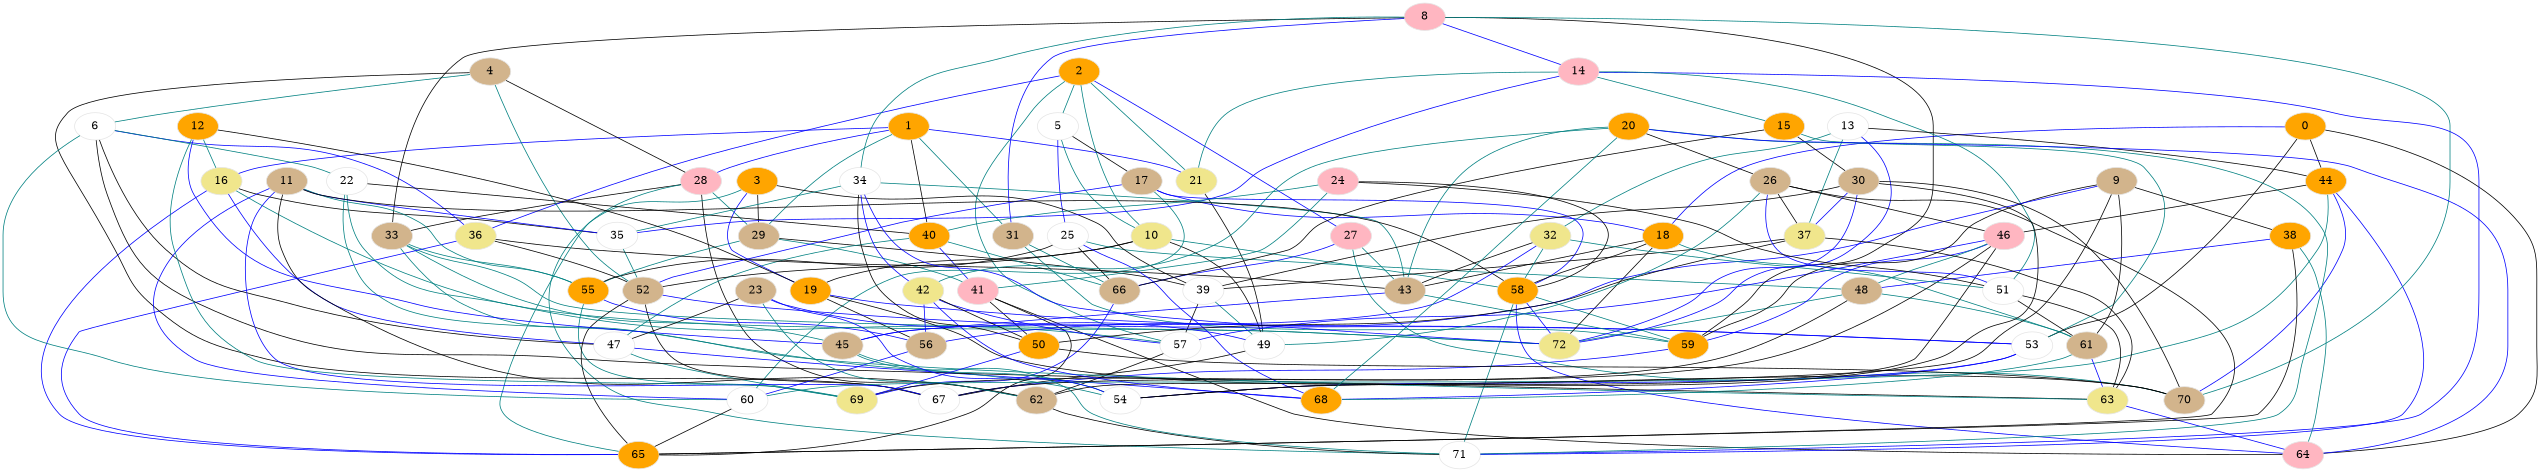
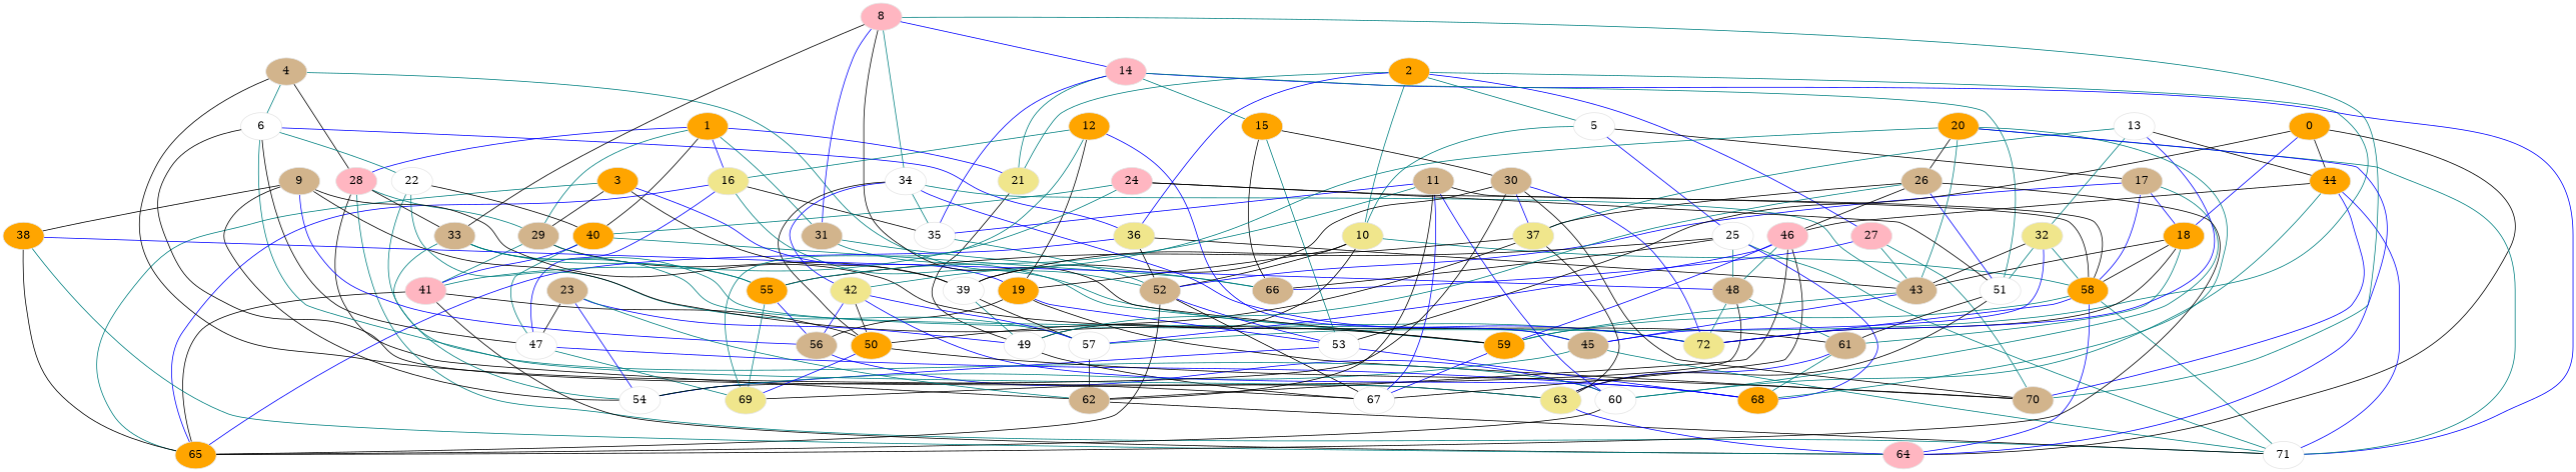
  graph {
    node [color=gray90 fillcolor=tan style=filled]
    edge [color=black weight=1.0]
    1 [fillcolor=orange]
    16 [fillcolor=khaki]
    21 [fillcolor=khaki]
    28 [fillcolor=lightpink]
    29
    31
    40 [fillcolor=orange]
    65 [fillcolor=orange]
    47 [fillcolor=white]
    35 [fillcolor=white]
    72 [fillcolor=khaki]
    49 [fillcolor=white]
    33
    62
    71 [fillcolor=white]
    39 [fillcolor=white]
    55 [fillcolor=orange]
    41 [fillcolor=lightpink]
    59 [fillcolor=orange]
    66
    2 [fillcolor=orange]
    5 [fillcolor=white]
    10 [fillcolor=khaki]
    27 [fillcolor=lightpink]
    36 [fillcolor=khaki]
    57 [fillcolor=white]
    17
    25 [fillcolor=white]
    19 [fillcolor=orange]
    52
    58 [fillcolor=orange]
    70
    43
    3 [fillcolor=orange]
    53 [fillcolor=white]
    56
    4
    6 [fillcolor=white]
    67 [fillcolor=white]
    22 [fillcolor=white]
    60 [fillcolor=white]
    63 [fillcolor=khaki]
    18 [fillcolor=orange]
    68 [fillcolor=orange]
    48
    69 [fillcolor=khaki]
    64 [fillcolor=lightpink]
    n48 [fillcolor=orange label=0]
    44 [fillcolor=orange]
    61
    46 [fillcolor=lightpink]
    54 [fillcolor=white]
    8 [fillcolor=lightpink]
    14 [fillcolor=lightpink]
    34 [fillcolor=white]
    15 [fillcolor=orange]
    51 [fillcolor=white]
    45
    42 [fillcolor=khaki]
    50 [fillcolor=orange]
    9
    38 [fillcolor=orange]
    11
    12 [fillcolor=orange]
    13 [fillcolor=white]
    37 [fillcolor=khaki]
    32 [fillcolor=khaki]
    30
    20 [fillcolor=orange]
    26
    23
    24 [fillcolor=lightpink]
    1 -- 16 [color=blue]
    1 -- 21 [color=blue]
    1 -- 28 [color=blue]
    1 -- 29 [color=teal]
    1 -- 31 [color=teal]
    1 -- 40
    16 -- 65 [color=blue]
    16 -- 47 [color=blue]
    16 -- 35
    16 -- 72 [color=teal]
    21 -- 49
    28 -- 29 [color=teal]
    28 -- 33
    28 -- 62
    28 -- 71 [color=teal]
    29 -- 39
    29 -- 55 [color=teal]
    29 -- 41 [color=teal]
    31 -- 59 [color=teal]
    31 -- 66 [color=teal]
    40 -- 47 [color=teal]
    40 -- 41 [color=blue]
    40 -- 66 [color=teal]
    47 -- 68 [color=blue]
    47 -- 69 [color=teal]
    35 -- 52 [color=teal weight=2.0]
    49 -- 67
    33 -- 72 [color=teal]
    33 -- 55 [color=teal]
    33 -- 54 [color=teal]
    33 -- 45 [color=teal]
    62 -- 71
    39 -- 49 [color=teal]
    39 -- 57
    55 -- 56 [color=blue]
    55 -- 69 [color=teal]
    41 -- 65
    41 -- 64
    41 -- 50
    59 -- 67 [color=blue]
-   66 -- 69 [color=blue]
    2 -- 21 [color=teal]
    2 -- 5 [color=teal]
    2 -- 10 [color=teal]
    2 -- 27 [color=blue]
    2 -- 36 [color=blue]
    2 -- 57 [color=teal]
    5 -- 10 [color=teal]
    5 -- 17
    5 -- 25 [color=blue]
    10 -- 49
    10 -- 19
    10 -- 52
    10 -- 58 [color=teal]
    27 -- 66 [color=blue]
    27 -- 70 [color=teal]
    27 -- 43 [color=teal]
    36 -- 65 [color=blue]
    36 -- 52 [weight=2.0]
    36 -- 43
    57 -- 62
    17 -- 52 [color=blue]
    17 -- 58 [color=blue]
    17 -- 60 [color=teal]
    17 -- 18 [color=blue]
+   25 -- 71 [color=teal]
    25 -- 55
    25 -- 66
    25 -- 68 [color=blue]
    25 -- 48 [color=teal]
    19 -- 70
    19 -- 53 [color=blue]
    19 -- 56
    52 -- 65
    52 -- 53 [color=blue]
    52 -- 67
    58 -- 72 [color=blue]
    58 -- 71 [color=teal]
    58 -- 59 [color=teal]
    58 -- 64 [color=blue]
    43 -- 59 [color=teal]
    43 -- 45 [color=blue]
    3 -- 29
    3 -- 65 [color=teal]
    3 -- 39
    3 -- 19 [color=blue]
    53 -- 68 [color=blue]
    53 -- 54 [color=blue]
    56 -- 60 [color=blue]
    4 -- 28
    4 -- 52 [color=teal]
    4 -- 6 [color=teal]
    4 -- 67
    6 -- 47
    6 -- 36 [color=blue]
    6 -- 22 [color=teal]
    6 -- 60 [color=teal]
    6 -- 63
    22 -- 40
    22 -- 57 [color=teal]
    22 -- 63 [color=teal]
    60 -- 65
    63 -- 64 [color=blue]
    18 -- 72
    18 -- 58
    18 -- 43
    18 -- 61 [color=teal]
    48 -- 72 [color=teal]
    48 -- 69
    48 -- 61 [color=teal]
    n48 -- 53
    n48 -- 18 [color=blue]
    n48 -- 64
    n48 -- 44
    44 -- 71 [color=blue]
    44 -- 70 [color=blue]
    44 -- 60 [color=teal]
    44 -- 46
    61 -- 63 [color=blue]
    61 -- 68 [color=teal]
    46 -- 62
    46 -- 59 [color=blue]
    46 -- 57 [color=blue]
    46 -- 67
    46 -- 48 [color=teal]
    8 -- 31 [color=blue]
    8 -- 33
    8 -- 59
    8 -- 70 [color=teal]
    8 -- 14 [color=blue]
    8 -- 34 [color=teal]
    14 -- 21 [color=teal]
    14 -- 35 [color=blue]
    14 -- 71 [color=blue]
    14 -- 15 [color=teal]
    14 -- 51 [color=teal]
    34 -- 35 [color=teal]
    34 -- 72 [color=blue]
    34 -- 43 [color=teal]
    34 -- 42 [color=blue]
    34 -- 50
    15 -- 66
    15 -- 53 [color=teal]
    15 -- 30
    51 -- 63
    51 -- 61
    45 -- 71 [color=teal]
    45 -- 54 [color=teal]
    42 -- 57 [color=blue]
    42 -- 56 [color=blue]
    42 -- 68 [color=blue]
    42 -- 50
    50 -- 70
    50 -- 69 [color=blue]
    9 -- 59 [weight=2.0]
    9 -- 56 [color=blue]
    9 -- 61
    9 -- 54
    9 -- 38
    38 -- 65
    38 -- 48 [color=blue]
    38 -- 64 [color=teal]
    11 -- 35 [color=blue]
    11 -- 62
    11 -- 55 [color=teal]
    11 -- 58
    11 -- 67 [color=blue]
    11 -- 60 [color=blue]
    12 -- 16 [color=teal]
    12 -- 19
    12 -- 69 [color=teal]
    12 -- 45 [color=blue]
    13 -- 72 [color=blue]
    13 -- 44
    13 -- 37 [color=teal]
    13 -- 32 [color=teal]
    37 -- 39
    37 -- 63
    37 -- 50
    32 -- 58 [color=teal]
    32 -- 43
    32 -- 51 [color=teal]
    32 -- 45 [color=blue]
    30 -- 72 [color=blue]
    30 -- 39
    30 -- 70
    30 -- 54
    30 -- 37 [color=blue]
    20 -- 71 [color=teal]
    20 -- 43 [color=teal]
    20 -- 68 [color=teal]
    20 -- 64 [color=blue]
    20 -- 42 [color=teal]
    20 -- 26
    26 -- 65
    26 -- 49 [color=teal]
    26 -- 46
    26 -- 51 [color=blue]
    26 -- 37
    23 -- 47
    23 -- 49 [color=blue]
    23 -- 62 [color=teal]
    23 -- 54 [color=blue]
    24 -- 40 [color=teal]
    24 -- 41 [color=teal]
    24 -- 58
    24 -- 51
  }
